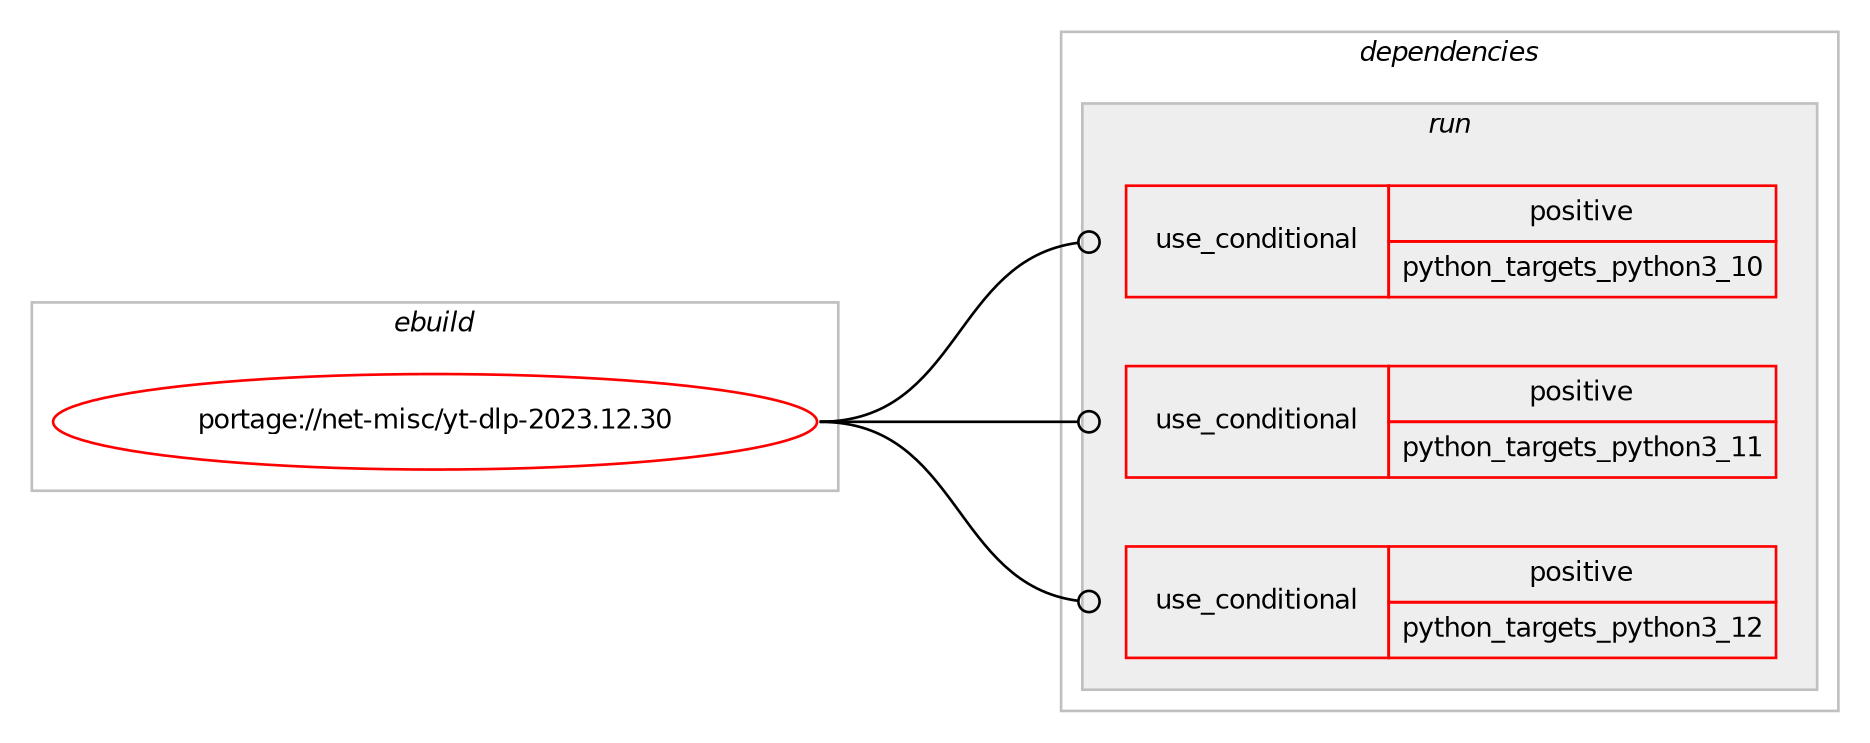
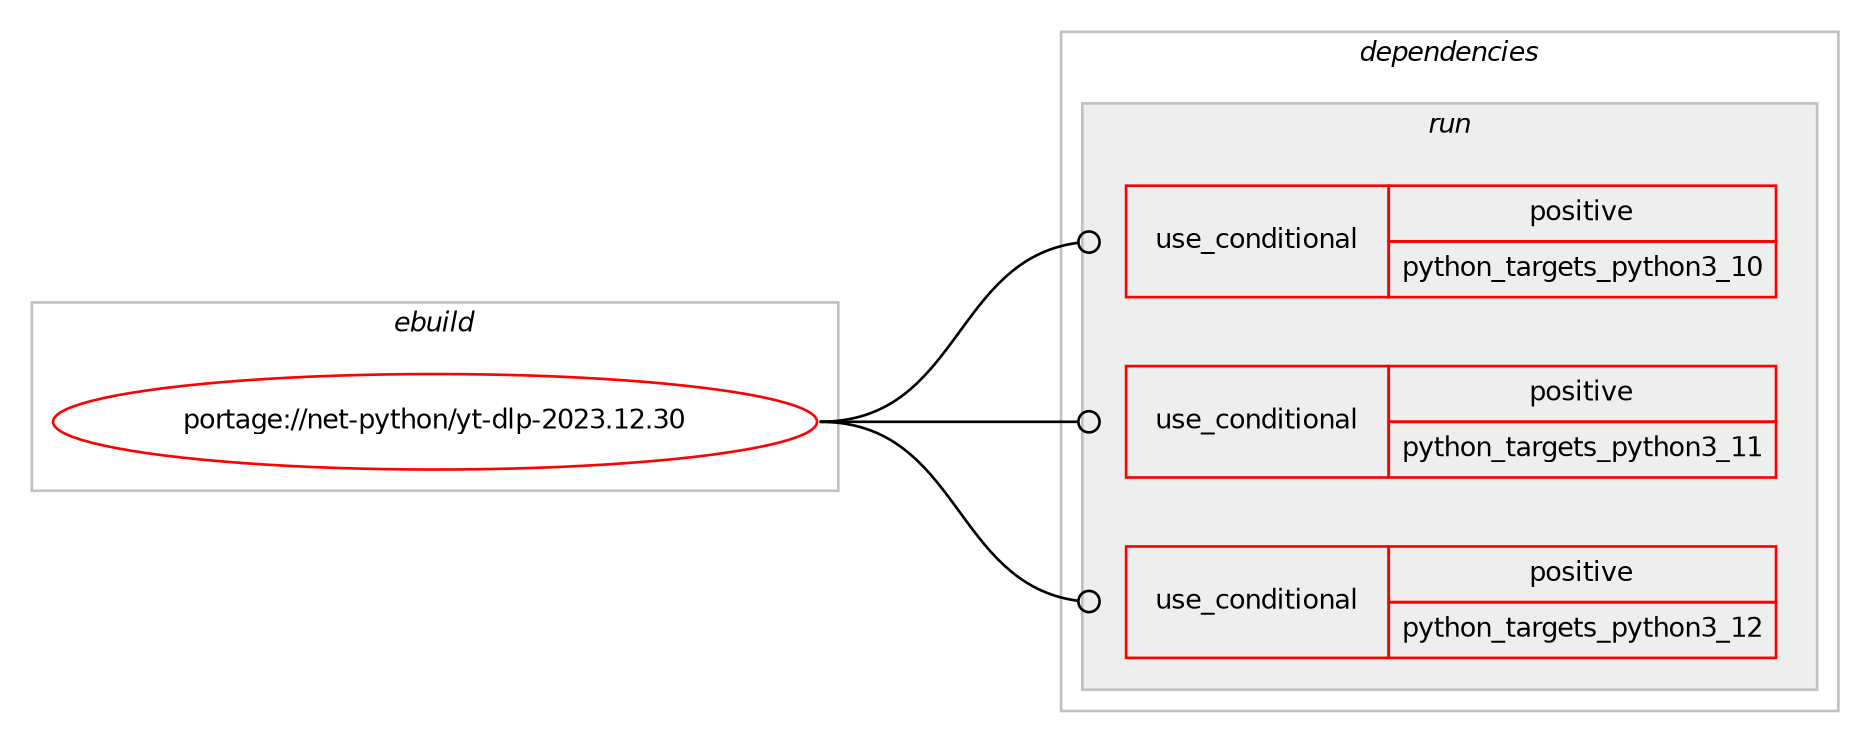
  digraph {
    compound=true
    concentrate=true
    fontname=Helvetica
    fontsize=10
    newrank=true
    rankdir=LR
    ranksep=1.5
    node [color=red fontname=Helvetica fontsize=10 shape=none]
    edge [arrowhead=odot headport=w style=solid tailport=e weight=20]
-   n1 [label="portage://net-misc/yt-dlp-2023.12.30" width=4 shape=""]
+   n1 [label="portage://net-python/yt-dlp-2023.12.30" width=4 shape=""]
    n2 [label=<<TABLE BORDER="0" CELLBORDER="1" CELLSPACING="0" CELLPADDING="4"><TR><TD ROWSPAN="3" CELLPADDING="10">use_conditional</TD></TR><TR><TD>positive</TD></TR><TR><TD>python_targets_python3_10</TD></TR></TABLE>>]
    n3 [label=<<TABLE BORDER="0" CELLBORDER="1" CELLSPACING="0" CELLPADDING="4"><TR><TD ROWSPAN="3" CELLPADDING="10">use_conditional</TD></TR><TR><TD>positive</TD></TR><TR><TD>python_targets_python3_11</TD></TR></TABLE>>]
    n4 [label=<<TABLE BORDER="0" CELLBORDER="1" CELLSPACING="0" CELLPADDING="4"><TR><TD ROWSPAN="3" CELLPADDING="10">use_conditional</TD></TR><TR><TD>positive</TD></TR><TR><TD>python_targets_python3_12</TD></TR></TABLE>>]
    subgraph cluster_1 {
      color=gray
      label=<<i>ebuild</i>>
      rank=same
      n1
    }
    subgraph cluster_2 {
      color=gray
      label=<<i>dependencies</i>>
      subgraph cluster_3 {
        color=gray
        fillcolor="#eeeeee"
        label=<<i>compile</i>>
        style=filled
      }
      subgraph cluster_4 {
        color=gray
        fillcolor="#eeeeee"
        label=<<i>compile and run</i>>
        style=filled
      }
      subgraph cluster_5 {
        color=gray
        fillcolor="#eeeeee"
        label=<<i>run</i>>
        style=filled
        subgraph sub_6 {
          color=gray
          fillcolor="#eeeeee"
          label=<<i>run</i>>
          style=filled
          n2
        }
        subgraph sub_7 {
          color=gray
          fillcolor="#eeeeee"
          label=<<i>run</i>>
          style=filled
          n3
        }
        subgraph sub_8 {
          color=gray
          fillcolor="#eeeeee"
          label=<<i>run</i>>
          style=filled
          n4
        }
      }
    }
    subgraph cluster_9 {
      color=gray
      label=<<i>candidates</i>>
      rank=same
    }
    n1 -> n2
    n1 -> n3
    n1 -> n4
  }
